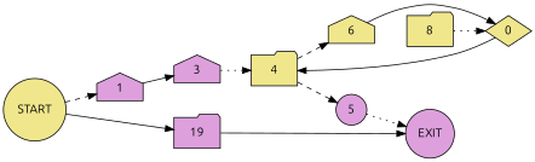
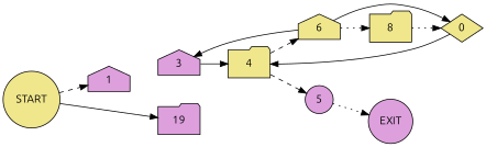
  digraph {
    fontname=Ubuntu
    rankdir=LR
    node [fillcolor=khaki fontname=Ubuntu shape=circle style=filled]
    edge [fontname=Ubuntu style=solid]
    n1 [label=START]
    1 [fillcolor=plum shape=house]
    n3 [fillcolor=plum label=19 shape=folder]
    3 [fillcolor=plum shape=house]
    n5 [fillcolor=plum label=EXIT]
    4 [shape=folder]
    5 [fillcolor=plum]
    6 [shape=house]
    n9 [label=0 shape=diamond]
    8 [shape=folder]
    n1 -> 1 [style=dashed]
    n1 -> n3
-   1 -> 3
-   n3 -> n5
-   3 -> 4 [style=dotted]
+   6 -> 3
+   3 -> 4
    4 -> 5 [style=dashed]
    4 -> 6 [style=dashed]
    5 -> n5 [style=dotted]
    6 -> n9
+   6 -> 8 [style=dotted]
    n9 -> 4
    8 -> n9 [style=dotted]
  }
